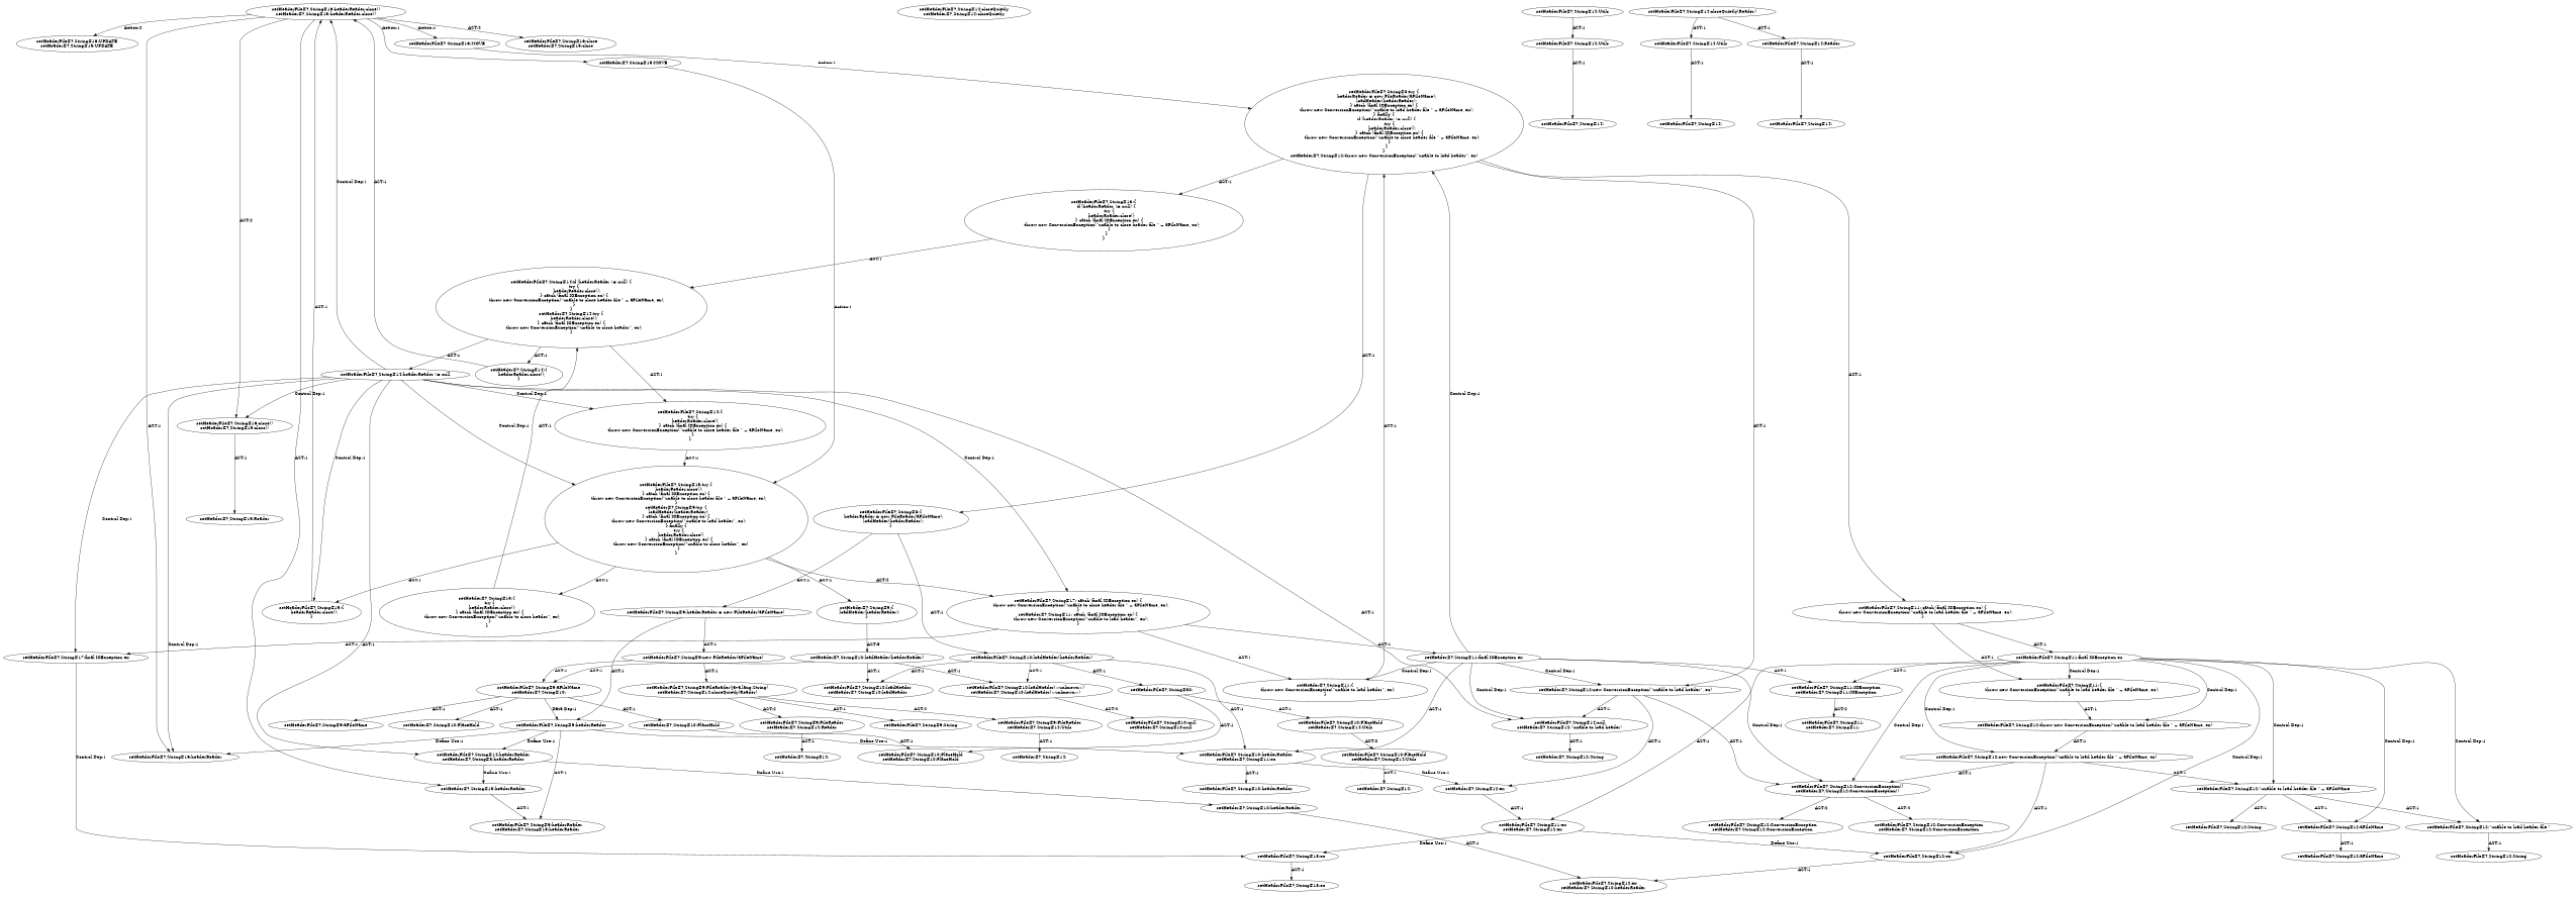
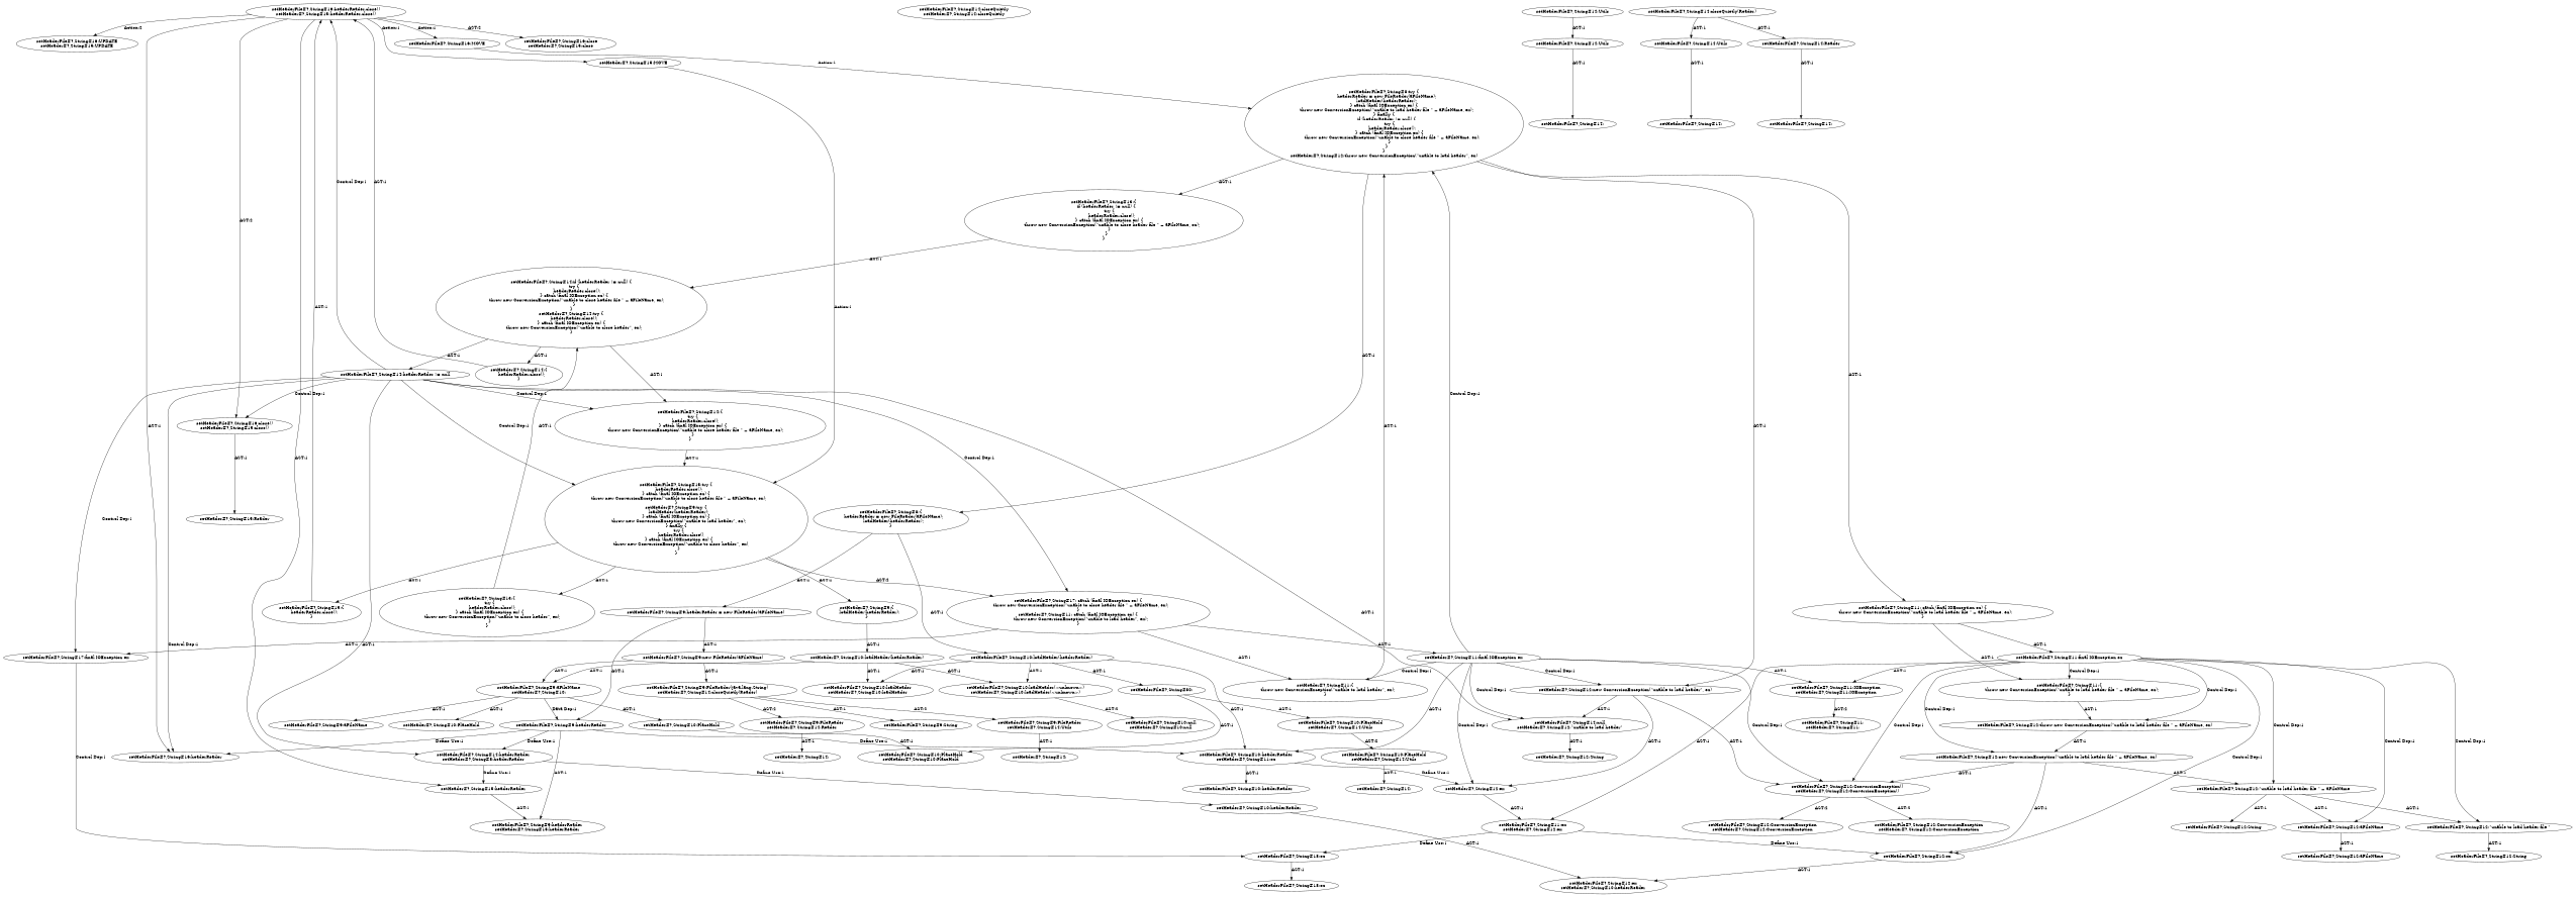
  digraph {
    node [shape=ellipse]
    n1 [label="setHeaderFile#?,String#16:UPDATE\nsetHeader#?,String#15:UPDATE"]
    n2 [label="setHeaderFile#?,String#16:headerReader.close()\nsetHeader#?,String#15:headerReader.close()"]
    n3 [label="setHeaderFile#?,String#16:close()\nsetHeader#?,String#15:close()"]
    n4 [label="setHeaderFile#?,String#16:headerReader"]
    n5 [label="setHeaderFile#?,String#16:close\nsetHeader#?,String#15:close"]
    n6 [label="setHeaderFile#?,String#16:MOVE"]
    n7 [label="setHeader#?,String#15:headerReader"]
    n8 [label="setHeader#?,String#15:MOVE"]
    n9 [label="setHeader#?,String#15:Reader"]
    n10 [label="setHeaderFile#?,String#8:try \{\n    headerReader = new FileReader(aFileName);\n    loadHeader(headerReader);\n\} catch (final IOException ex) \{\n    throw new ConversionException(\"unable to load header file \" + aFileName, ex);\n\} finally \{\n    if (headerReader != null) \{\n        try \{\n            headerReader.close();\n        \} catch (final IOException ex) \{\n            throw new ConversionException(\"unable to close header file \" + aFileName, ex);\n        \}\n    \}\n\}\nsetHeader#?,String#12:throw new ConversionException(\"unable to load header\", ex)"]
    n11 [label="setHeaderFile#?,String#9:headerReader\nsetHeader#?,String#15:headerReader"]
    n12 [label="setHeaderFile#?,String#15:try \{\n    headerReader.close();\n\} catch (final IOException ex) \{\n    throw new ConversionException(\"unable to close header file \" + aFileName, ex);\n\}\nsetHeader#?,String#9:try \{\n    loadHeader(headerReader);\n\} catch (final IOException ex) \{\n    throw new ConversionException(\"unable to load header\", ex);\n\} finally \{\n    try \{\n        headerReader.close();\n    \} catch (final IOException ex) \{\n        throw new ConversionException(\"unable to close header\", ex);\n    \}\n\}"]
    n13 [label="setHeaderFile#?,String#14:headerReader != null"]
    n14 [label="setHeaderFile#?,String#14:headerReader\nsetHeader#?,String#8:headerReader"]
    n15 [label="setHeaderFile#?,String#14:null\nsetHeader#?,String#12:\"unable to load header\""]
    n16 [label="setHeaderFile#?,String#14:\{\n    try \{\n        headerReader.close();\n    \} catch (final IOException ex) \{\n        throw new ConversionException(\"unable to close header file \" + aFileName, ex);\n    \}\n\}"]
    n17 [label="setHeaderFile#?,String#15:\{\n    headerReader.close();\n\}"]
    n18 [label="setHeaderFile#?,String#17: catch (final IOException ex) \{\n    throw new ConversionException(\"unable to close header file \" + aFileName, ex);\n\}\nsetHeader#?,String#11: catch (final IOException ex) \{\n    throw new ConversionException(\"unable to load header\", ex);\n\}"]
    n19 [label="setHeaderFile#?,String#17:final IOException ex"]
    n20 [label="setHeader#?,String#10:headerReader"]
    n21 [label="setHeader#?,String#12:String"]
    n22 [label="setHeader#?,String#9:\{\n    loadHeader(headerReader);\n\}"]
    n23 [label="setHeader#?,String#13:\{\n    try \{\n        headerReader.close();\n    \} catch (final IOException ex) \{\n        throw new ConversionException(\"unable to close header\", ex);\n    \}\n\}"]
    n24 [label="setHeader#?,String#11:\{\n    throw new ConversionException(\"unable to load header\", ex);\n\}"]
    n25 [label="setHeader#?,String#11:final IOException ex"]
    n26 [label="setHeaderFile#?,String#18:ex"]
    n27 [label="setHeaderFile#?,String#14:if (headerReader != null) \{\n    try \{\n        headerReader.close();\n    \} catch (final IOException ex) \{\n        throw new ConversionException(\"unable to close header file \" + aFileName, ex);\n    \}\n\}\nsetHeader#?,String#14:try \{\n    headerReader.close();\n\} catch (final IOException ex) \{\n    throw new ConversionException(\"unable to close header\", ex);\n\}"]
    n28 [label="setHeader#?,String#14:\{\n    headerReader.close();\n\}"]
    n29 [label="setHeaderFile#?,String#12:ex\nsetHeader#?,String#10:headerReader"]
    n30 [label="setHeader#?,String#10:loadHeader(headerReader)"]
    n31 [label="setHeader#?,String#12:new ConversionException(\"unable to load header\", ex)"]
    n32 [label="setHeaderFile#?,String#10:headerReader\nsetHeader#?,String#11:ex"]
    n33 [label="setHeader#?,String#12:ex"]
    n34 [label="setHeaderFile#?,String#11:IOException\nsetHeader#?,String#11:IOException"]
    n35 [label="setHeaderFile#?,String#12:ConversionException()\nsetHeader#?,String#12:ConversionException()"]
    n36 [label="setHeaderFile#?,String#18:ex"]
    n37 [label="setHeaderFile#?,String#8:\{\n    headerReader = new FileReader(aFileName);\n    loadHeader(headerReader);\n\}"]
    n38 [label="setHeaderFile#?,String#11: catch (final IOException ex) \{\n    throw new ConversionException(\"unable to load header file \" + aFileName, ex);\n\}"]
    n39 [label="setHeaderFile#?,String#13:\{\n    if (headerReader != null) \{\n        try \{\n            headerReader.close();\n        \} catch (final IOException ex) \{\n            throw new ConversionException(\"unable to close header file \" + aFileName, ex);\n        \}\n    \}\n\}"]
    n40 [label="setHeaderFile#?,String#9:headerReader = new FileReader(aFileName)"]
    n41 [label="setHeaderFile#?,String#10:loadHeader(headerReader)"]
    n42 [label="setHeaderFile#?,String#11:final IOException ex"]
    n43 [label="setHeaderFile#?,String#11:\{\n    throw new ConversionException(\"unable to load header file \" + aFileName, ex);\n\}"]
    n44 [label="setHeaderFile#?,String#9:headerReader"]
    n45 [label="setHeaderFile#?,String#9:new FileReader(aFileName)"]
    n46 [label="setHeaderFile#?,String#10:loadHeader\nsetHeader#?,String#10:loadHeader"]
    n47 [label="setHeaderFile#?,String#80:"]
    n48 [label="setHeaderFile#?,String#10:loadHeader(<unknown>)\nsetHeader#?,String#10:loadHeader(<unknown>)"]
    n49 [label="setHeaderFile#?,String#9:FileReader(java.lang.String)\nsetHeader#?,String#14:closeQuietly(Reader)"]
    n50 [label="setHeaderFile#?,String#9:aFileName\nsetHeader#?,String#10:"]
    n51 [label="setHeaderFile#?,String#10:headerReader"]
    n52 [label="setHeaderFile#?,String#11:ex\nsetHeader#?,String#12:ex"]
    n53 [label="setHeaderFile#?,String#9:FileReader\nsetHeader#?,String#14:Reader"]
    n54 [label="setHeaderFile#?,String#9:FileReader\nsetHeader#?,String#14:Utils"]
    n55 [label="setHeaderFile#?,String#9:String"]
    n56 [label="setHeaderFile#?,String#9:aFileName"]
    n57 [label="setHeader#?,String#10:PlaceHold"]
    n58 [label="setHeader#?,String#10:PlaceHold"]
    n59 [label="setHeader#?,String#14:"]
    n60 [label="setHeader#?,String#14:"]
    n61 [label="setHeaderFile#?,String#10:PlaceHold\nsetHeader#?,String#10:PlaceHold"]
    n62 [label="setHeaderFile#?,String#10:PlaceHold\nsetHeader#?,String#14:Utils"]
    n63 [label="setHeaderFile#?,String#10:null\nsetHeader#?,String#10:null"]
    n64 [label="setHeaderFile#?,String#10:PlaceHold\nsetHeader#?,String#14:Utils"]
    n65 [label="setHeader#?,String#14:"]
    n66 [label="setHeaderFile#?,String#12:ex"]
    n67 [label="setHeaderFile#?,String#12:throw new ConversionException(\"unable to load header file \" + aFileName, ex)"]
    n68 [label="setHeaderFile#?,String#12:new ConversionException(\"unable to load header file \" + aFileName, ex)"]
    n69 [label="setHeaderFile#?,String#12:\"unable to load header file \" + aFileName"]
    n70 [label="setHeaderFile#?,String#12:\"unable to load header file \""]
    n71 [label="setHeaderFile#?,String#12:aFileName"]
    n72 [label="setHeaderFile#?,String#11:\nsetHeader#?,String#11:"]
    n73 [label="setHeaderFile#?,String#12:ConversionException\nsetHeader#?,String#12:ConversionException"]
    n74 [label="setHeaderFile#?,String#12:ConversionException\nsetHeader#?,String#12:ConversionException"]
    n75 [label="setHeaderFile#?,String#12:String"]
    n76 [label="setHeaderFile#?,String#12:String"]
    n77 [label="setHeaderFile#?,String#12:aFileName"]
    n78 [label="setHeaderFile#?,String#14:closeQuietly\nsetHeader#?,String#14:closeQuietly"]
    n79 [label="setHeaderFile#?,String#14:Utils"]
    n80 [label="setHeaderFile#?,String#14:Utils"]
    n81 [label="setHeaderFile#?,String#14:"]
    n82 [label="setHeaderFile#?,String#14:closeQuietly(Reader)"]
    n83 [label="setHeaderFile#?,String#14:Utils"]
    n84 [label="setHeaderFile#?,String#14:Reader"]
    n85 [label="setHeaderFile#?,String#14:"]
    n86 [label="setHeaderFile#?,String#14:"]
    n2 -> n1 [label="Action:2"]
    n2 -> n3 [label="AST:2"]
    n2 -> n4 [label="AST:1"]
    n2 -> n5 [label="AST:2"]
    n2 -> n6 [label="Action:1"]
    n2 -> n7 [label="AST:1"]
    n2 -> n8 [label="Action:1"]
    n3 -> n9 [label="AST:1"]
    n6 -> n10 [label="Action:1"]
    n7 -> n11 [label="AST:1"]
    n8 -> n12 [label="Action:1"]
    n10 -> n31 [label="AST:1"]
    n10 -> n37 [label="AST:1"]
    n10 -> n38 [label="AST:1"]
    n10 -> n39 [label="AST:1"]
    n12 -> n17 [label="AST:1"]
    n12 -> n18 [label="AST:2"]
    n12 -> n22 [label="AST:1"]
    n12 -> n23 [label="AST:1"]
    n13 -> n2 [label="Control Dep:1"]
    n13 -> n3 [label="Control Dep:1"]
    n13 -> n4 [label="Control Dep:1"]
    n13 -> n12 [label="Control Dep:1"]
    n13 -> n14 [label="AST:1"]
    n13 -> n15 [label="AST:1"]
    n13 -> n16 [label="Control Dep:1"]
-   n13 -> n17 [label="Control Dep:1"]
    n13 -> n18 [label="Control Dep:1"]
    n13 -> n19 [label="Control Dep:1"]
    n14 -> n7 [label="Define Use:1"]
    n14 -> n20 [label="Define Use:1"]
    n15 -> n21 [label="AST:1"]
    n16 -> n12 [label="AST:1"]
    n17 -> n2 [label="AST:1"]
    n18 -> n19 [label="AST:1"]
    n18 -> n24 [label="AST:1"]
    n18 -> n25 [label="AST:1"]
    n19 -> n26 [label="Control Dep:1"]
    n20 -> n29 [label="AST:1"]
-   n22 -> n30 [label="AST:5"]
+   n22 -> n30 [label="AST:1"]
    n23 -> n27 [label="AST:1"]
    n24 -> n10 [label="AST:1"]
    n25 -> n10 [label="Control Dep:1"]
    n25 -> n15 [label="Control Dep:1"]
    n25 -> n24 [label="Control Dep:1"]
    n25 -> n31 [label="Control Dep:1"]
    n25 -> n32 [label="AST:1"]
+   n25 -> n33 [label="Control Dep:1"]
    n25 -> n34 [label="AST:1"]
    n25 -> n35 [label="Control Dep:1"]
    n26 -> n36 [label="AST:1"]
    n27 -> n13 [label="AST:1"]
    n27 -> n16 [label="AST:1"]
    n27 -> n28 [label="AST:1"]
    n28 -> n2 [label="AST:1"]
    n30 -> n46 [label="AST:1"]
    n30 -> n48 [label="AST:1"]
    n30 -> n50 [label="AST:1"]
    n31 -> n15 [label="AST:1"]
    n31 -> n33 [label="AST:1"]
    n31 -> n35 [label="AST:1"]
    n32 -> n33 [label="Define Use:1"]
    n32 -> n51 [label="AST:1"]
    n33 -> n52 [label="AST:1"]
    n34 -> n72 [label="AST:2"]
    n35 -> n73 [label="AST:2"]
    n35 -> n74 [label="AST:2"]
    n37 -> n40 [label="AST:1"]
    n37 -> n41 [label="AST:1"]
    n38 -> n42 [label="AST:1"]
    n38 -> n43 [label="AST:1"]
    n39 -> n27 [label="AST:1"]
    n40 -> n44 [label="AST:1"]
    n40 -> n45 [label="AST:1"]
    n41 -> n32 [label="AST:1"]
    n41 -> n46 [label="AST:1"]
    n41 -> n47 [label="AST:1"]
    n41 -> n48 [label="AST:1"]
    n42 -> n34 [label="AST:1"]
    n42 -> n35 [label="Control Dep:1"]
    n42 -> n43 [label="Control Dep:1"]
    n42 -> n52 [label="AST:1"]
    n42 -> n66 [label="Control Dep:1"]
    n42 -> n67 [label="Control Dep:1"]
    n42 -> n68 [label="Control Dep:1"]
    n42 -> n69 [label="Control Dep:1"]
    n42 -> n70 [label="Control Dep:1"]
    n42 -> n71 [label="Control Dep:1"]
    n43 -> n67 [label="AST:1"]
    n44 -> n4 [label="Define Use:1"]
    n44 -> n11 [label="AST:1"]
    n44 -> n14 [label="Define Use:1"]
    n44 -> n32 [label="Define Use:1"]
    n45 -> n49 [label="AST:1"]
    n45 -> n50 [label="AST:1"]
    n47 -> n61 [label="AST:1"]
    n47 -> n62 [label="AST:1"]
    n48 -> n63 [label="AST:2"]
    n49 -> n53 [label="AST:2"]
    n49 -> n54 [label="AST:2"]
    n49 -> n55 [label="AST:1"]
    n50 -> n44 [label="Data Dep:1"]
    n50 -> n56 [label="AST:1"]
    n50 -> n57 [label="AST:1"]
    n50 -> n58 [label="AST:1"]
    n52 -> n26 [label="Define Use:1"]
    n52 -> n66 [label="Define Use:1"]
    n53 -> n59 [label="AST:1"]
    n54 -> n60 [label="AST:1"]
    n57 -> n61 [label="AST:1"]
    n62 -> n64 [label="AST:2"]
    n64 -> n65 [label="AST:1"]
    n66 -> n29 [label="AST:1"]
    n67 -> n68 [label="AST:1"]
    n68 -> n35 [label="AST:1"]
    n68 -> n66 [label="AST:1"]
    n68 -> n69 [label="AST:1"]
    n69 -> n70 [label="AST:1"]
    n69 -> n71 [label="AST:1"]
    n69 -> n75 [label="AST:1"]
    n70 -> n76 [label="AST:1"]
    n71 -> n77 [label="AST:1"]
    n79 -> n80 [label="AST:1"]
    n80 -> n81 [label="AST:1"]
    n82 -> n83 [label="AST:1"]
    n82 -> n84 [label="AST:1"]
    n83 -> n85 [label="AST:1"]
    n84 -> n86 [label="AST:1"]
  }
